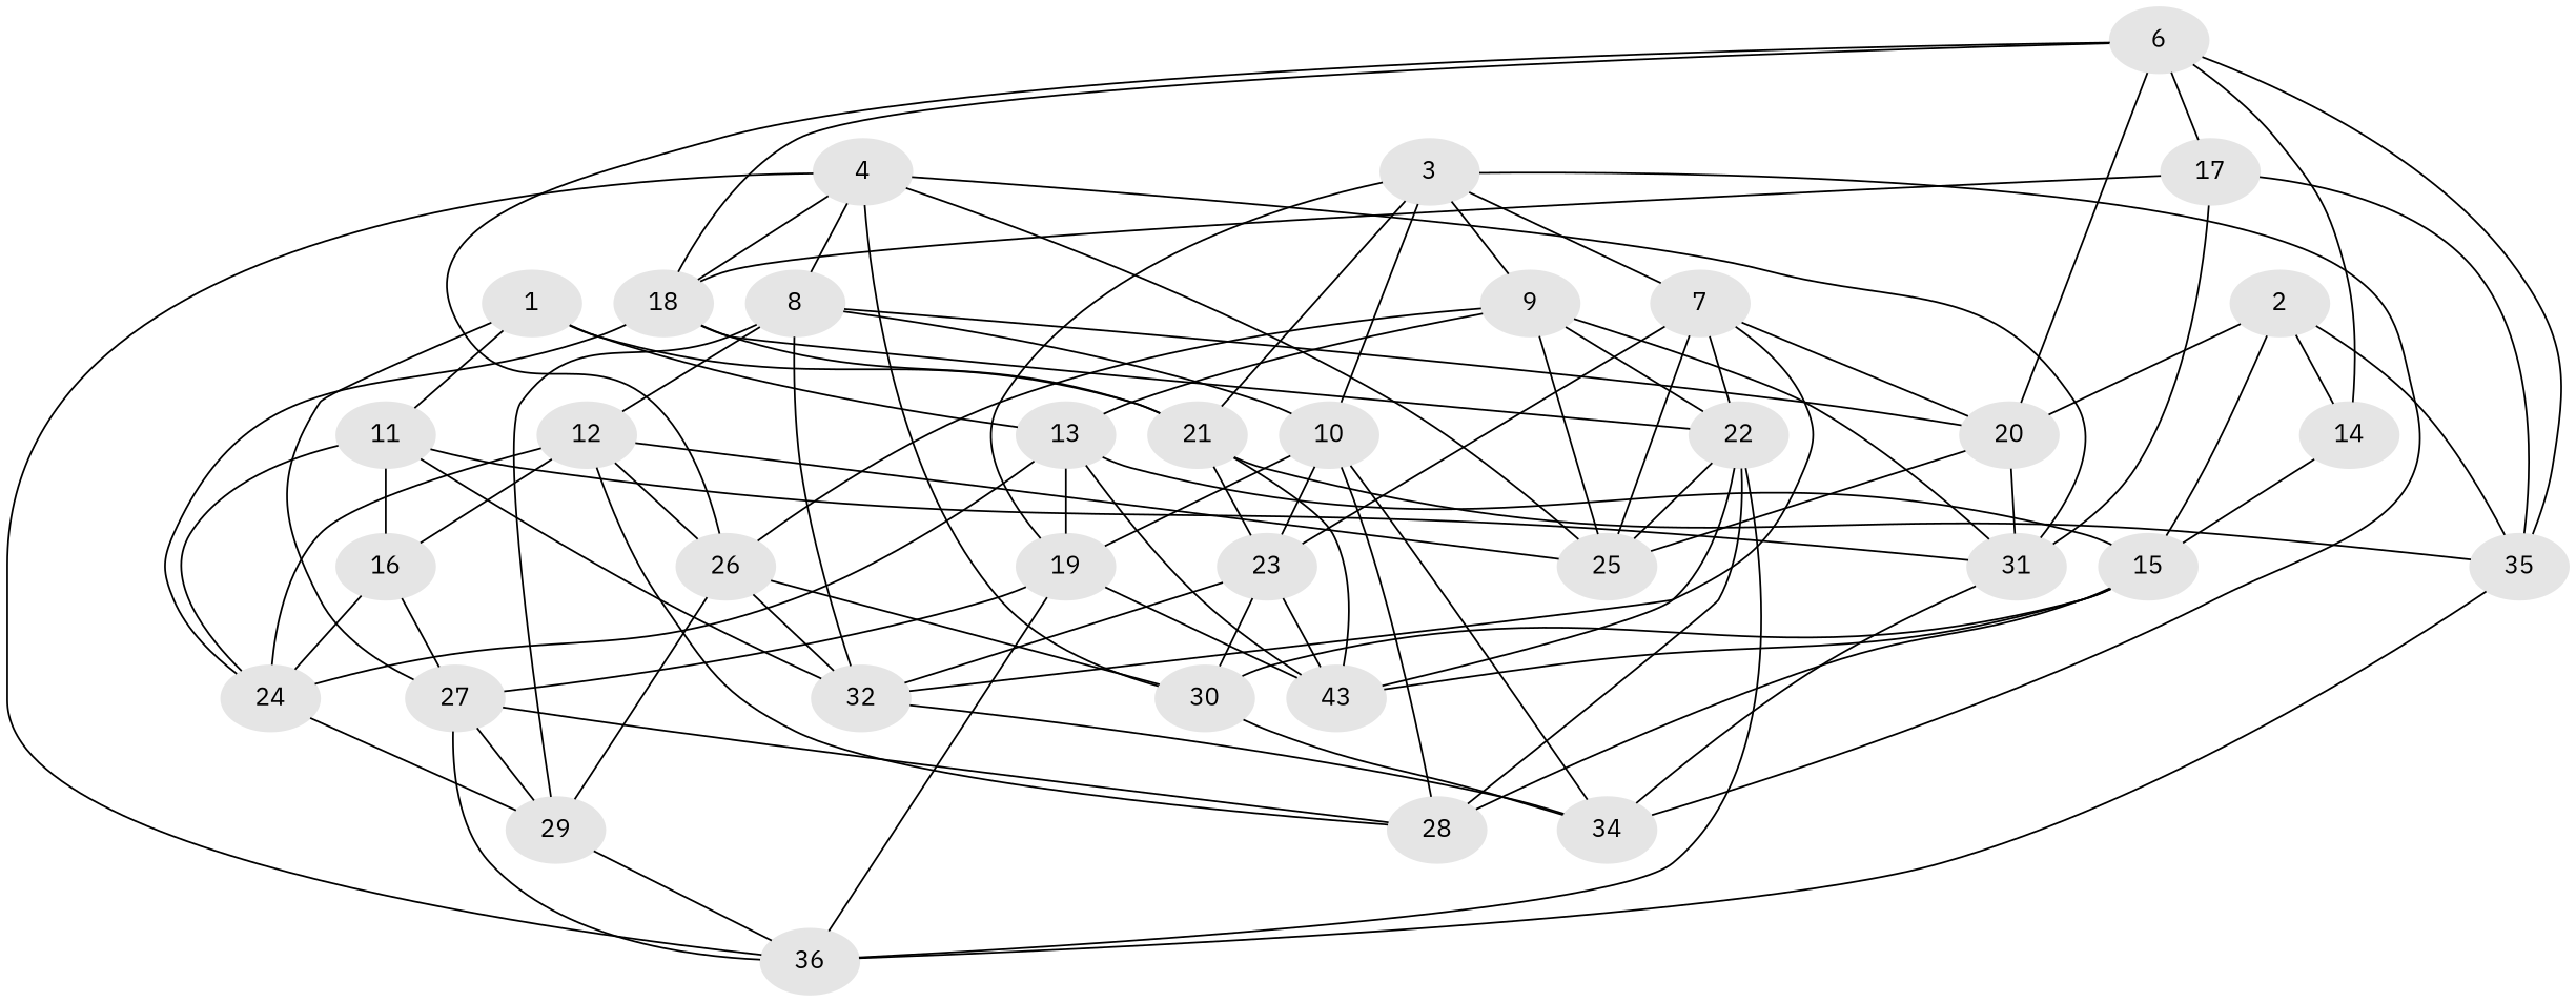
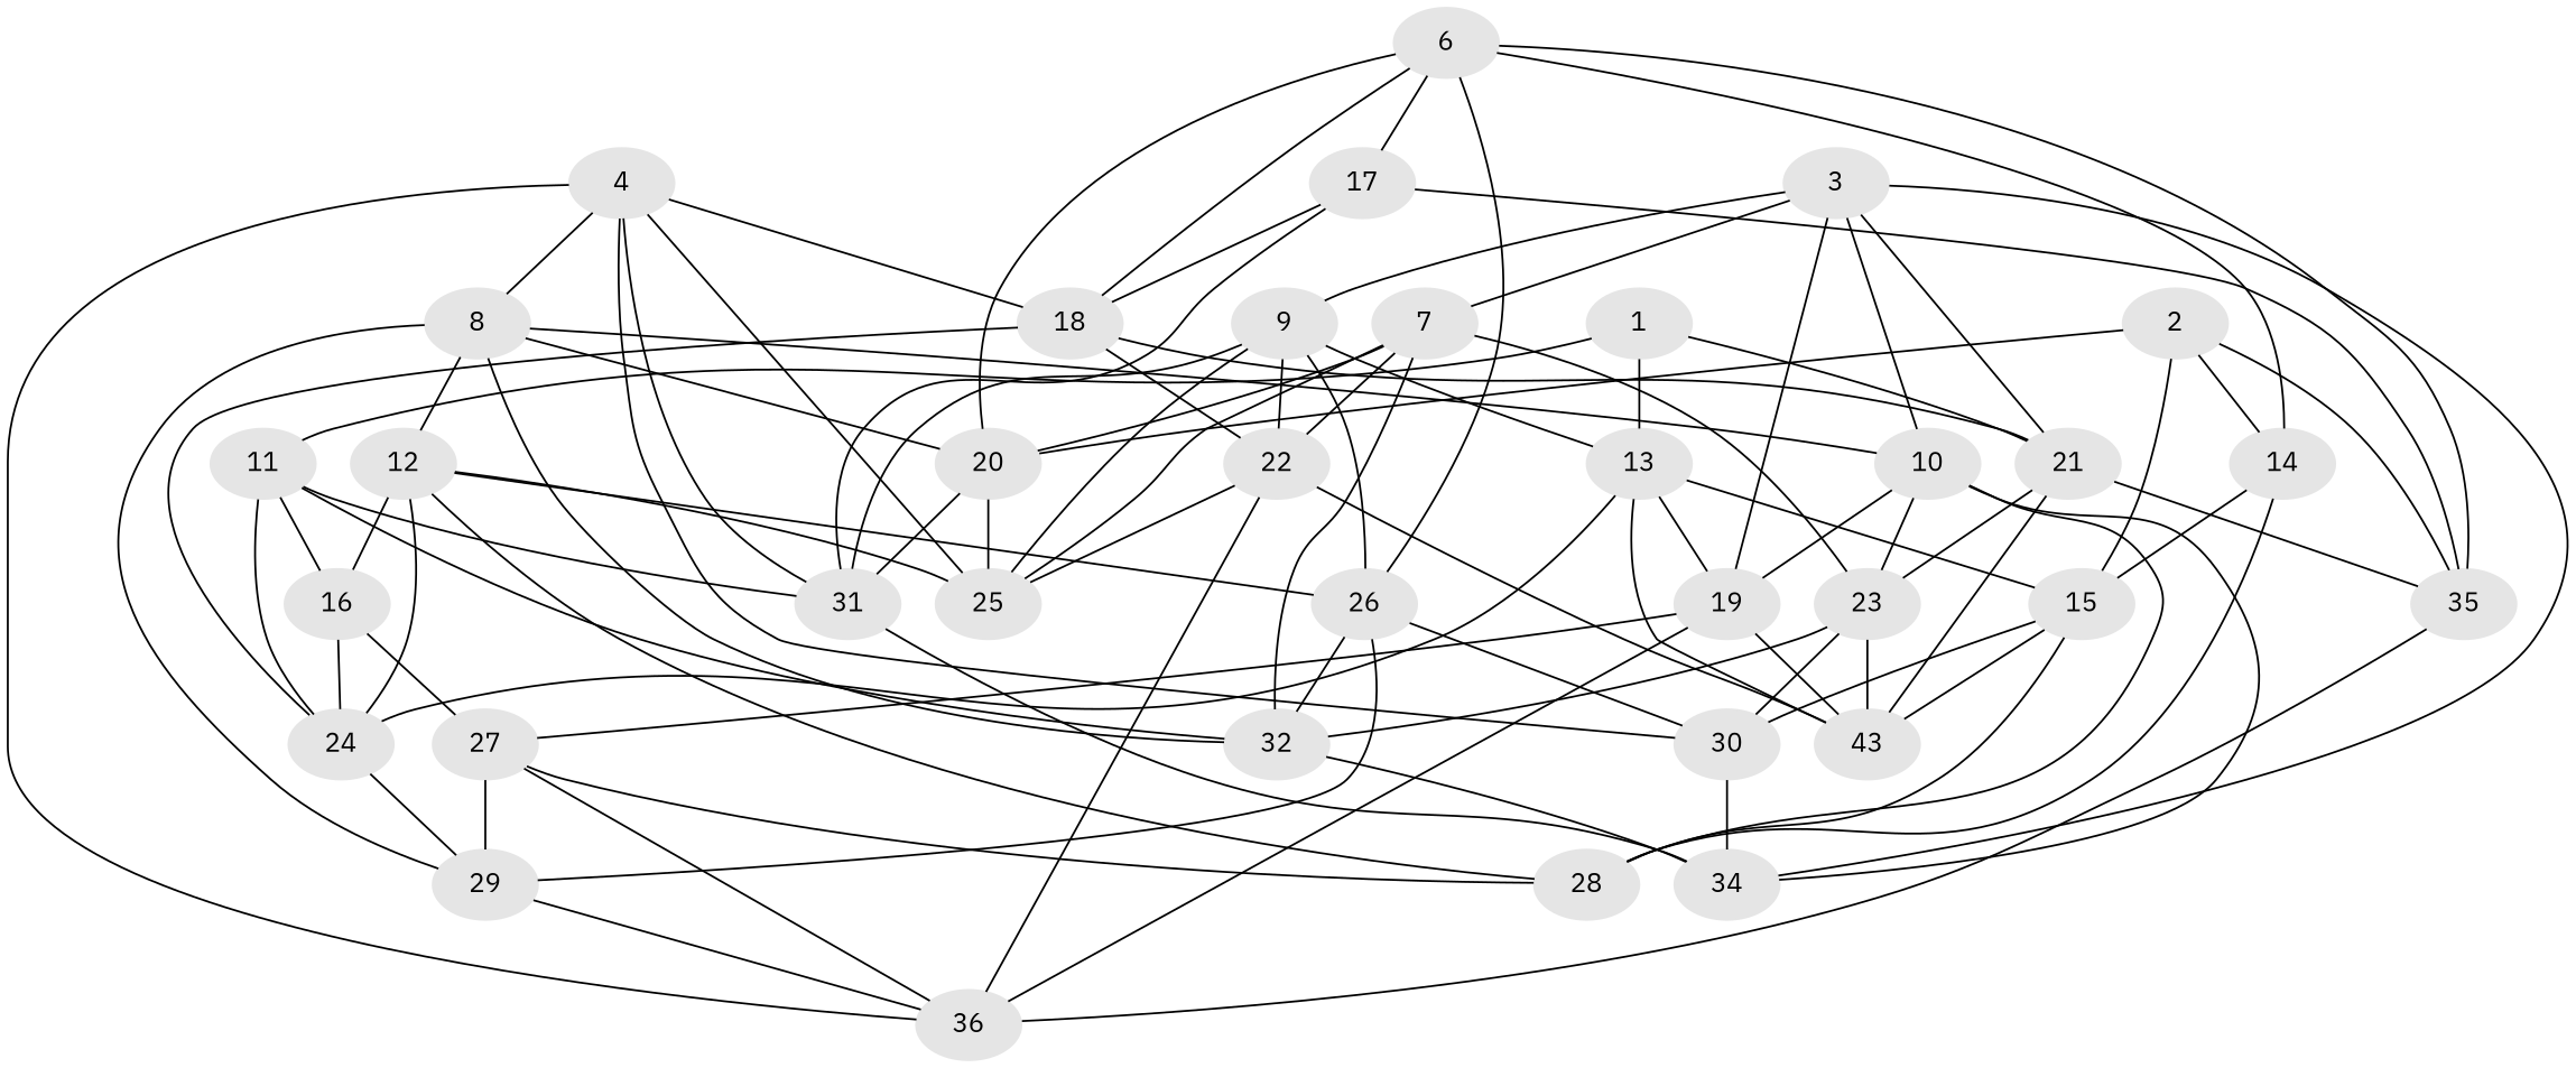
  graph {
    fontname="IBM Plex Sans"
    node [color=gray90 fontname="IBM Plex Sans" style=filled]
    edge [fontname="IBM Plex Sans" weight=1.0]
    1
    11
    13
    21
    27
    31
    16
    32
    24
    15
    19
    n12 [label=43]
    35
    23
    36
    29
    28
    2
    14
    20
    30
    25
    3
    7
    9
    10
    34
    22
    26
    4
    8
    18
    12
    6
    17
    1 -- 11
    1 -- 13
    1 -- 21
-   1 -- 27
    11 -- 31
    11 -- 16 [weight=2.0]
    11 -- 32
    11 -- 24
    13 -- 24
    13 -- 15
    13 -- 19
    13 -- n12
    21 -- n12
    21 -- 35
    21 -- 23
    27 -- 36
    27 -- 29
    27 -- 28
    31 -- 34
    16 -- 27
    16 -- 24
    32 -- 34
    24 -- 29
    15 -- n12
    15 -- 28
    15 -- 30
    19 -- 27
    19 -- n12
    19 -- 36
    35 -- 36
    23 -- 32
    23 -- n12
    23 -- 30
    29 -- 36
    2 -- 15
    2 -- 35
    2 -- 14
    2 -- 20
    14 -- 15
-   22 -- 28
+   14 -- 28
    20 -- 31
    20 -- 25
    30 -- 34 [weight=2.0]
    3 -- 21
    3 -- 19
    3 -- 7
    3 -- 9
    3 -- 10
    3 -- 34
    7 -- 32
    7 -- 23
    7 -- 20
    7 -- 25
    7 -- 22
    9 -- 13
    9 -- 31
    9 -- 25
    9 -- 22
    9 -- 26
    10 -- 19
    10 -- 23
    10 -- 28
    10 -- 34
    22 -- n12
    22 -- 36
    22 -- 25
    26 -- 32
    26 -- 29
    26 -- 30
    4 -- 31
    4 -- 36
    4 -- 30
    4 -- 25
    4 -- 8
    4 -- 18
    8 -- 32
    8 -- 29
    8 -- 20
    8 -- 10
    8 -- 12
    18 -- 21
    18 -- 24
    18 -- 22
    12 -- 16
    12 -- 24
    12 -- 28
    12 -- 25
    12 -- 26
    6 -- 35
    6 -- 14
    6 -- 20
    6 -- 26
    6 -- 18
    6 -- 17
    17 -- 31
    17 -- 35
    17 -- 18
  }
